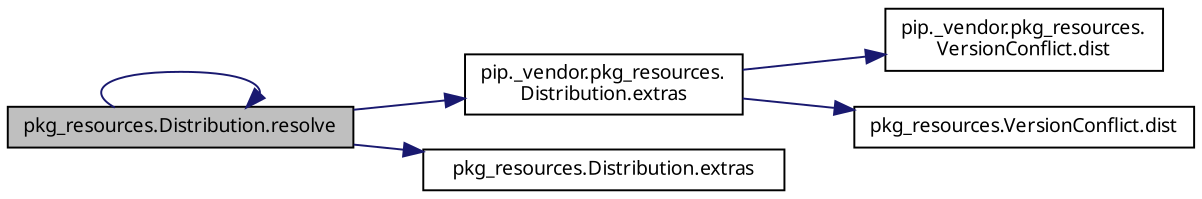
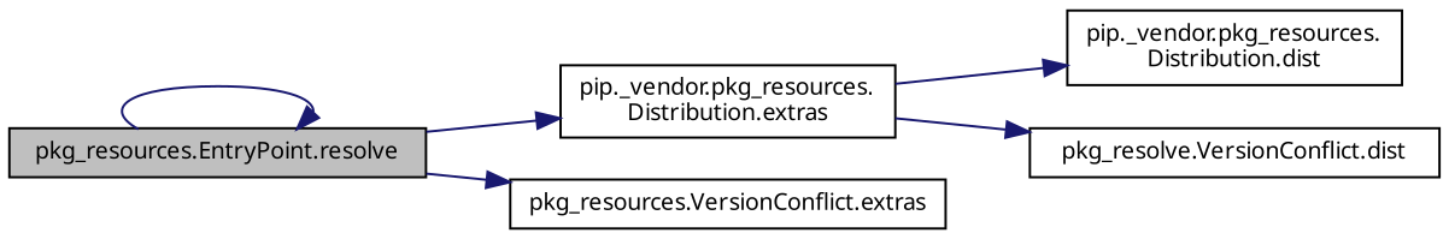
  digraph {
    fontname="Noto Sans"
    rankdir=LR
    node [color=black fillcolor=white fontname="Noto Sans" fontsize=10 shape=record style=filled]
    edge [color=midnightblue fontname="Noto Sans" fontsize=10 labelfontname=Helvetica labelfontsize=10 style=solid]
-   n1 [fillcolor=grey75 fontcolor=black height=0.2 label="pkg_resources.Distribution.resolve" width=0.4]
+   n1 [fillcolor=grey75 fontcolor=black height=0.2 label="pkg_resources.EntryPoint.resolve" width=0.4]
    n2 [height=0.2 label="pip._vendor.pkg_resources.\lDistribution.extras" width=0.4]
-   n3 [height=0.2 label="pkg_resources.Distribution.extras" width=0.4]
-   n4 [height=0.2 label="pip._vendor.pkg_resources.\lVersionConflict.dist" width=0.4]
-   n5 [height=0.2 label="pkg_resources.VersionConflict.dist" width=0.4]
+   n3 [height=0.2 label="pkg_resources.VersionConflict.extras" width=0.4]
+   n4 [height=0.2 label="pip._vendor.pkg_resources.\lDistribution.dist" width=0.4]
+   n5 [height=0.2 label="pkg_resolve.VersionConflict.dist" width=0.4]
    n1 -> n1
    n1 -> n2
    n1 -> n3
    n2 -> n4
    n2 -> n5
  }
